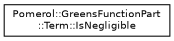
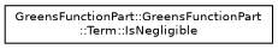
  digraph {
    rankdir=LR
    fontname="DejaVu Sans"
-   n1 [color=black fillcolor=white fontname="DejaVu Sans" fontsize=10 height=0.2 label="Pomerol::GreensFunctionPart\l::Term::IsNegligible" shape=record style=filled width=0.4]
+   n1 [color=black fillcolor=white fontname="DejaVu Sans" fontsize=10 height=0.2 label="GreensFunctionPart::GreensFunctionPart\l::Term::IsNegligible" shape=record style=filled width=0.4]
  }
